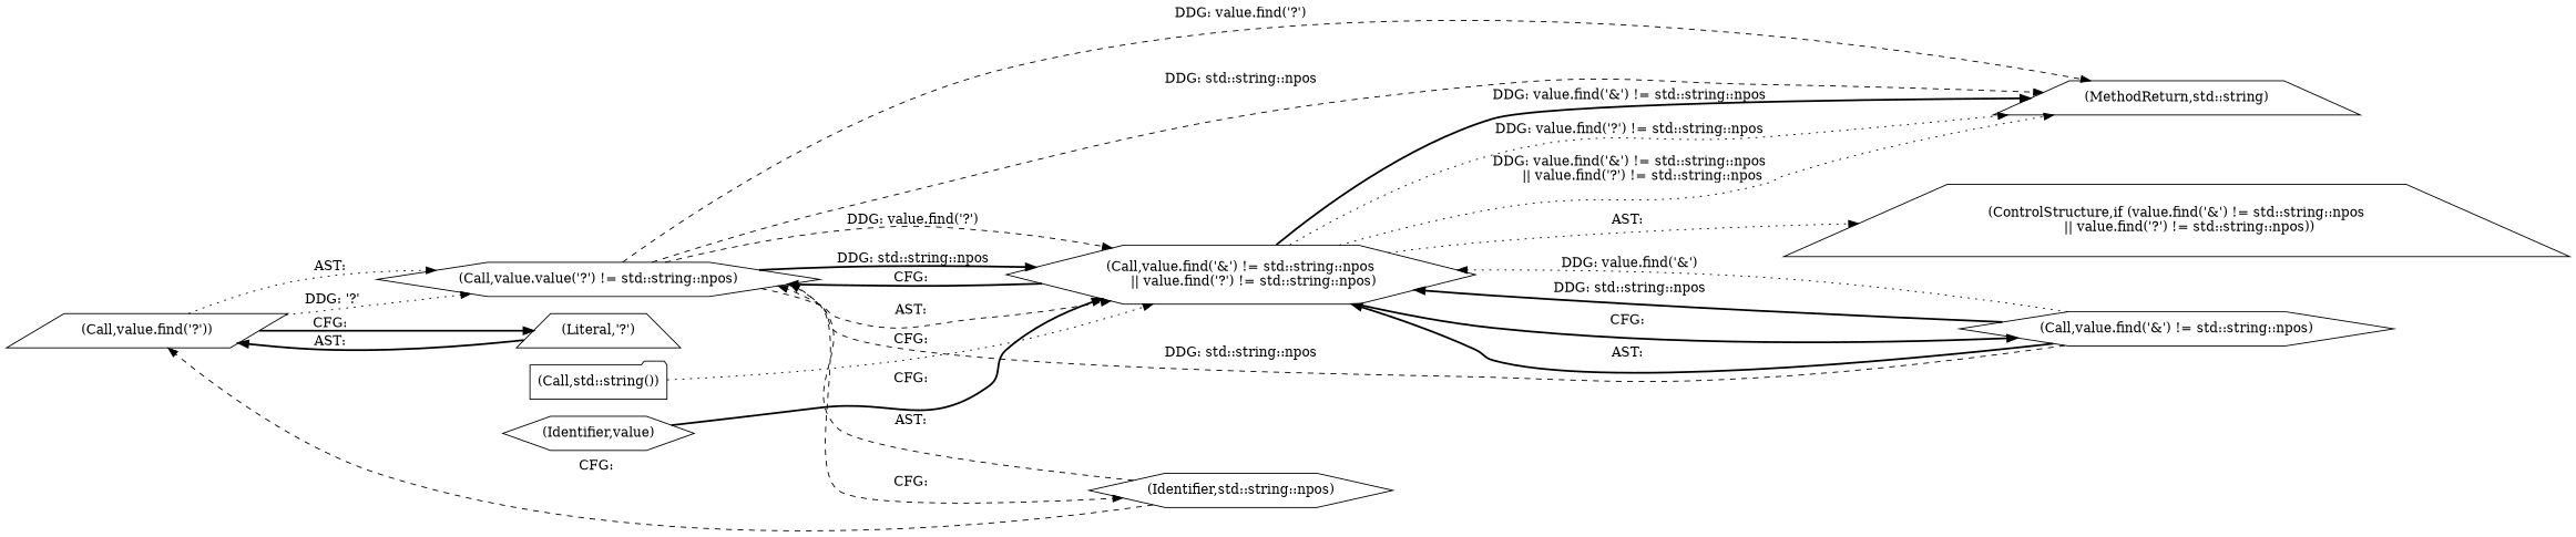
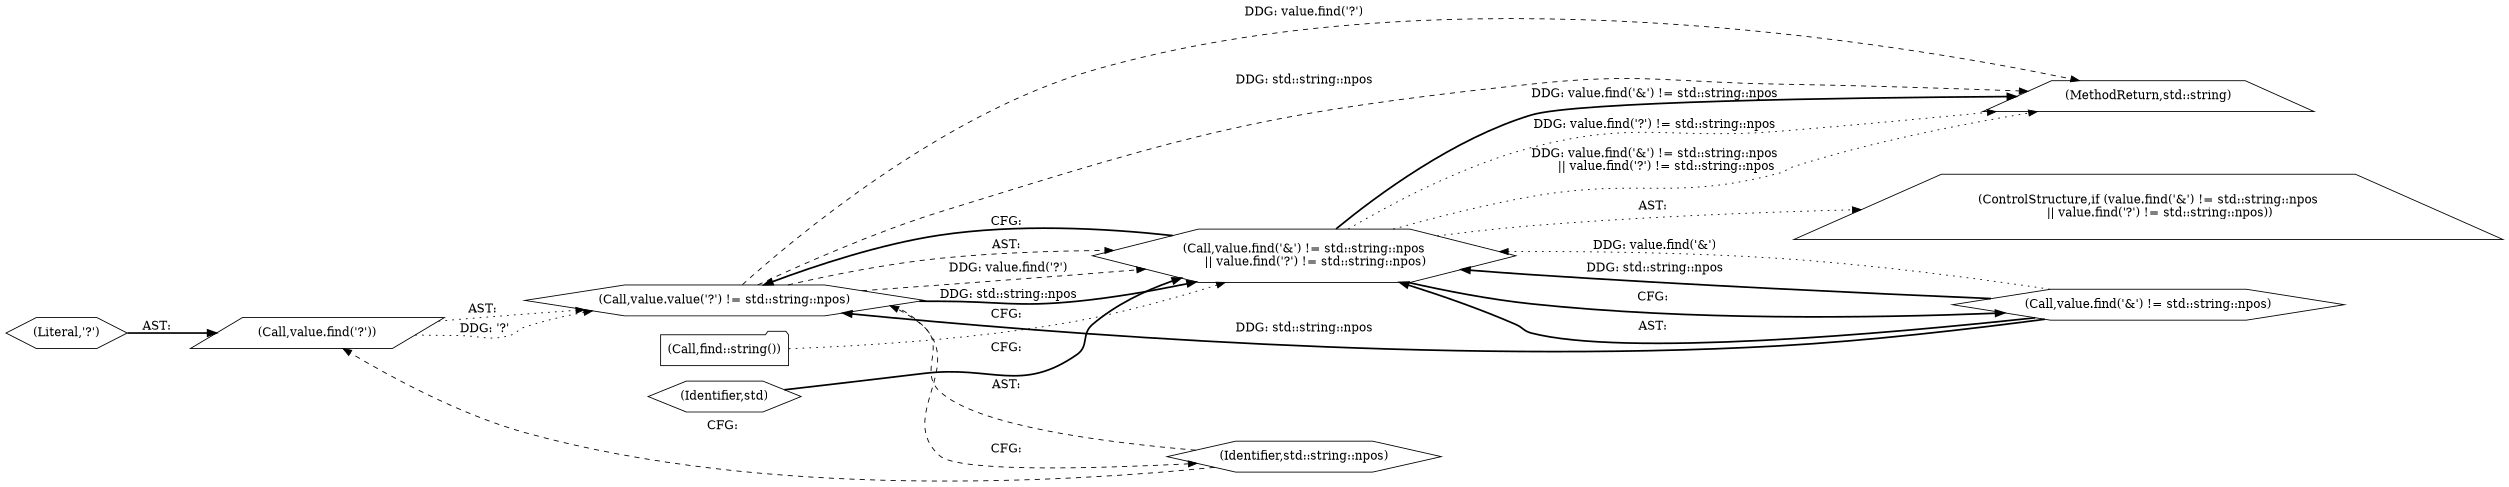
  digraph {
    rankdir=LR
    node [shape=hexagon]
    edge [style=bold]
    n1 [label="(Call,value.find('?'))" shape=parallelogram]
    n2 [label="(Call,value.value('?') != std::string::npos)"]
-   n3 [label="(Literal,'?')" shape=trapezium]
+   n3 [label="(Literal,'?')"]
    n4 [label="(Call,value.find('&') != std::string::npos\n      || value.find('?') != std::string::npos)"]
    n5 [label="(MethodReturn,std::string)" shape=trapezium]
    n6 [label="(Identifier,std::string::npos)"]
    n7 [label="(Call,value.find('&') != std::string::npos)"]
    n8 [label="(ControlStructure,if (value.find('&') != std::string::npos\n      || value.find('?') != std::string::npos))" shape=trapezium]
-   n9 [label="(Call,std::string())" shape=folder]
-   n10 [label="(Identifier,value)"]
+   n9 [label="(Call,find::string())" shape=folder]
+   n10 [label="(Identifier,std)"]
    n1 -> n2 [label="AST: " style=dotted]
    n1 -> n2 [label="DDG: '?'" style=dotted]
-   n1 -> n3 [label="CFG: "]
    n2 -> n4 [label="AST: " style=dashed]
    n2 -> n4 [label="DDG: value.find('?')" style=dashed]
    n2 -> n4 [label="DDG: std::string::npos"]
    n2 -> n5 [label="DDG: std::string::npos" style=dashed]
    n2 -> n5 [label="DDG: value.find('?')" style=dashed]
    n2 -> n6 [label="CFG: " style=dashed]
    n3 -> n1 [label="AST: "]
    n4 -> n2 [label="CFG: "]
    n4 -> n5 [label="DDG: value.find('&') != std::string::npos\n      || value.find('?') != std::string::npos" style=dotted]
    n4 -> n5 [label="DDG: value.find('&') != std::string::npos"]
    n4 -> n5 [label="DDG: value.find('?') != std::string::npos" style=dotted]
    n4 -> n7 [label="CFG: "]
    n4 -> n8 [label="AST: " style=dotted]
    n6 -> n1 [label="CFG: " style=dashed]
    n6 -> n2 [label="AST: " style=dashed]
-   n7 -> n2 [label="DDG: std::string::npos" style=dashed]
+   n7 -> n2 [label="DDG: std::string::npos"]
    n7 -> n4 [label="AST: "]
    n7 -> n4 [label="DDG: value.find('&')" style=dotted]
    n7 -> n4 [label="DDG: std::string::npos"]
    n9 -> n4 [label="CFG: " style=dotted]
    n10 -> n4 [label="CFG: "]
  }
